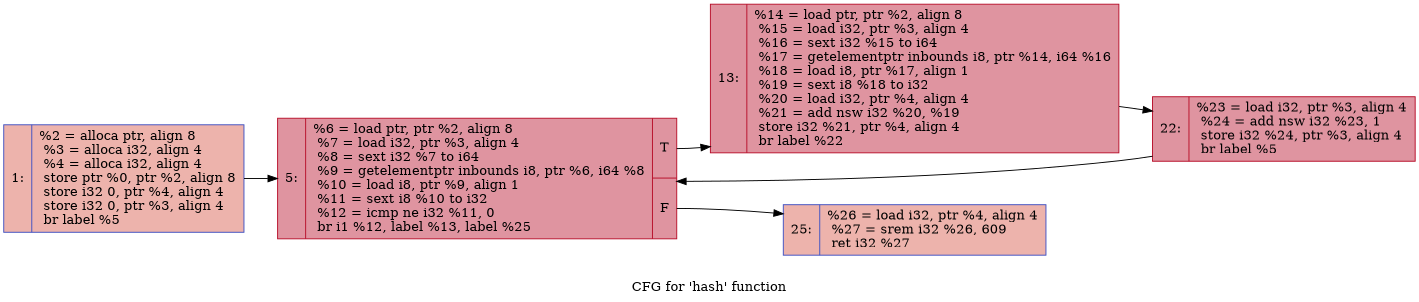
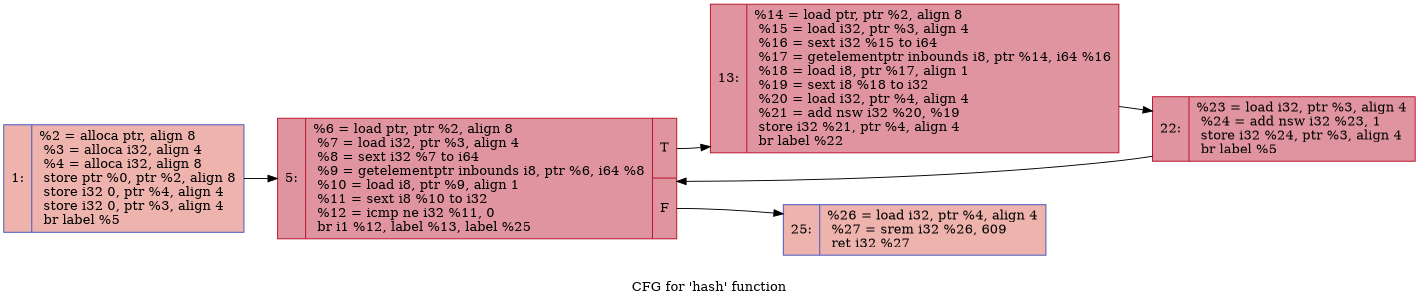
  digraph {
    label="CFG for 'hash' function"
    rankdir=LR
    fontname="DejaVu Serif"
    node [color="#b70d28ff" fillcolor="#b70d2870" fontname="DejaVu Serif" shape=record style=filled]
    edge [fontname="DejaVu Serif"]
-   n1 [color="#3d50c3ff" fillcolor="#d6524470" label="{1:\l|  %2 = alloca ptr, align 8\l  %3 = alloca i32, align 4\l  %4 = alloca i32, align 4\l  store ptr %0, ptr %2, align 8\l  store i32 0, ptr %4, align 4\l  store i32 0, ptr %3, align 4\l  br label %5\l}"]
+   n1 [color="#3d50c3ff" fillcolor="#d6524470" label="{1:\l|  %2 = alloca ptr, align 8\l  %3 = alloca i32, align 4\l  %4 = alloca i32, align 8\l  store ptr %0, ptr %2, align 8\l  store i32 0, ptr %4, align 4\l  store i32 0, ptr %3, align 4\l  br label %5\l}"]
    n2 [label="{5:\l|  %6 = load ptr, ptr %2, align 8\l  %7 = load i32, ptr %3, align 4\l  %8 = sext i32 %7 to i64\l  %9 = getelementptr inbounds i8, ptr %6, i64 %8\l  %10 = load i8, ptr %9, align 1\l  %11 = sext i8 %10 to i32\l  %12 = icmp ne i32 %11, 0\l  br i1 %12, label %13, label %25\l|{<s0>T|<s1>F}}"]
    n3 [label="{13:\l|  %14 = load ptr, ptr %2, align 8\l  %15 = load i32, ptr %3, align 4\l  %16 = sext i32 %15 to i64\l  %17 = getelementptr inbounds i8, ptr %14, i64 %16\l  %18 = load i8, ptr %17, align 1\l  %19 = sext i8 %18 to i32\l  %20 = load i32, ptr %4, align 4\l  %21 = add nsw i32 %20, %19\l  store i32 %21, ptr %4, align 4\l  br label %22\l}"]
    n4 [color="#3d50c3ff" fillcolor="#d6524470" label="{25:\l|  %26 = load i32, ptr %4, align 4\l  %27 = srem i32 %26, 609\l  ret i32 %27\l}"]
    n5 [label="{22:\l|  %23 = load i32, ptr %3, align 4\l  %24 = add nsw i32 %23, 1\l  store i32 %24, ptr %3, align 4\l  br label %5\l}"]
    n1 -> n2
    n2 -> n3 [tailport=s0]
    n2 -> n4 [tailport=s1]
    n3 -> n5
    n5 -> n2
  }
